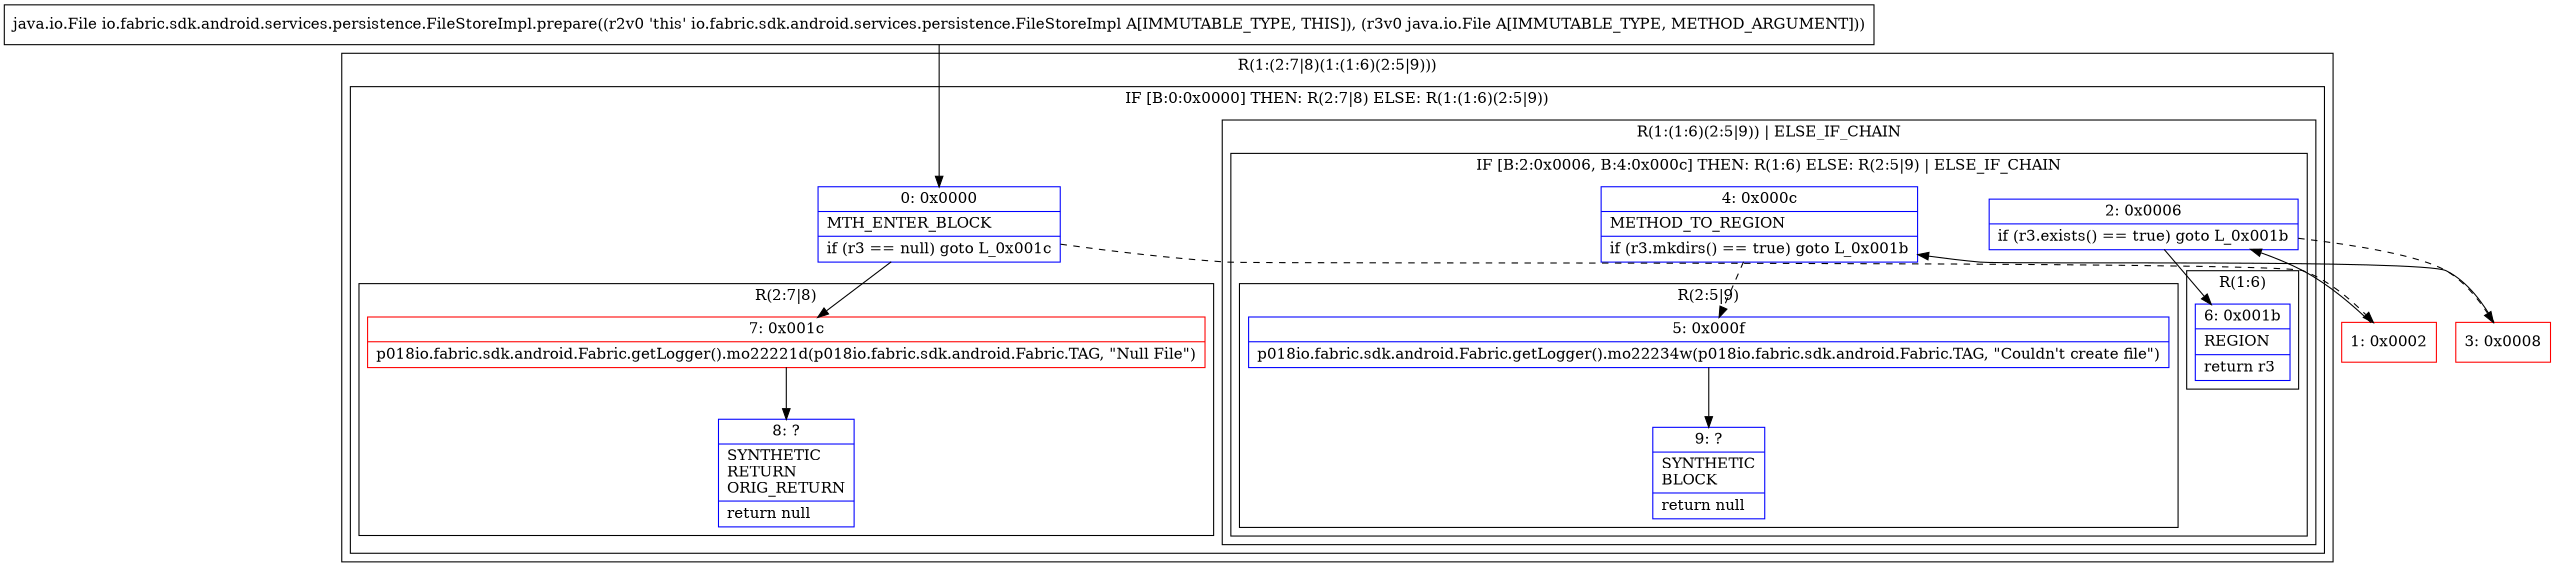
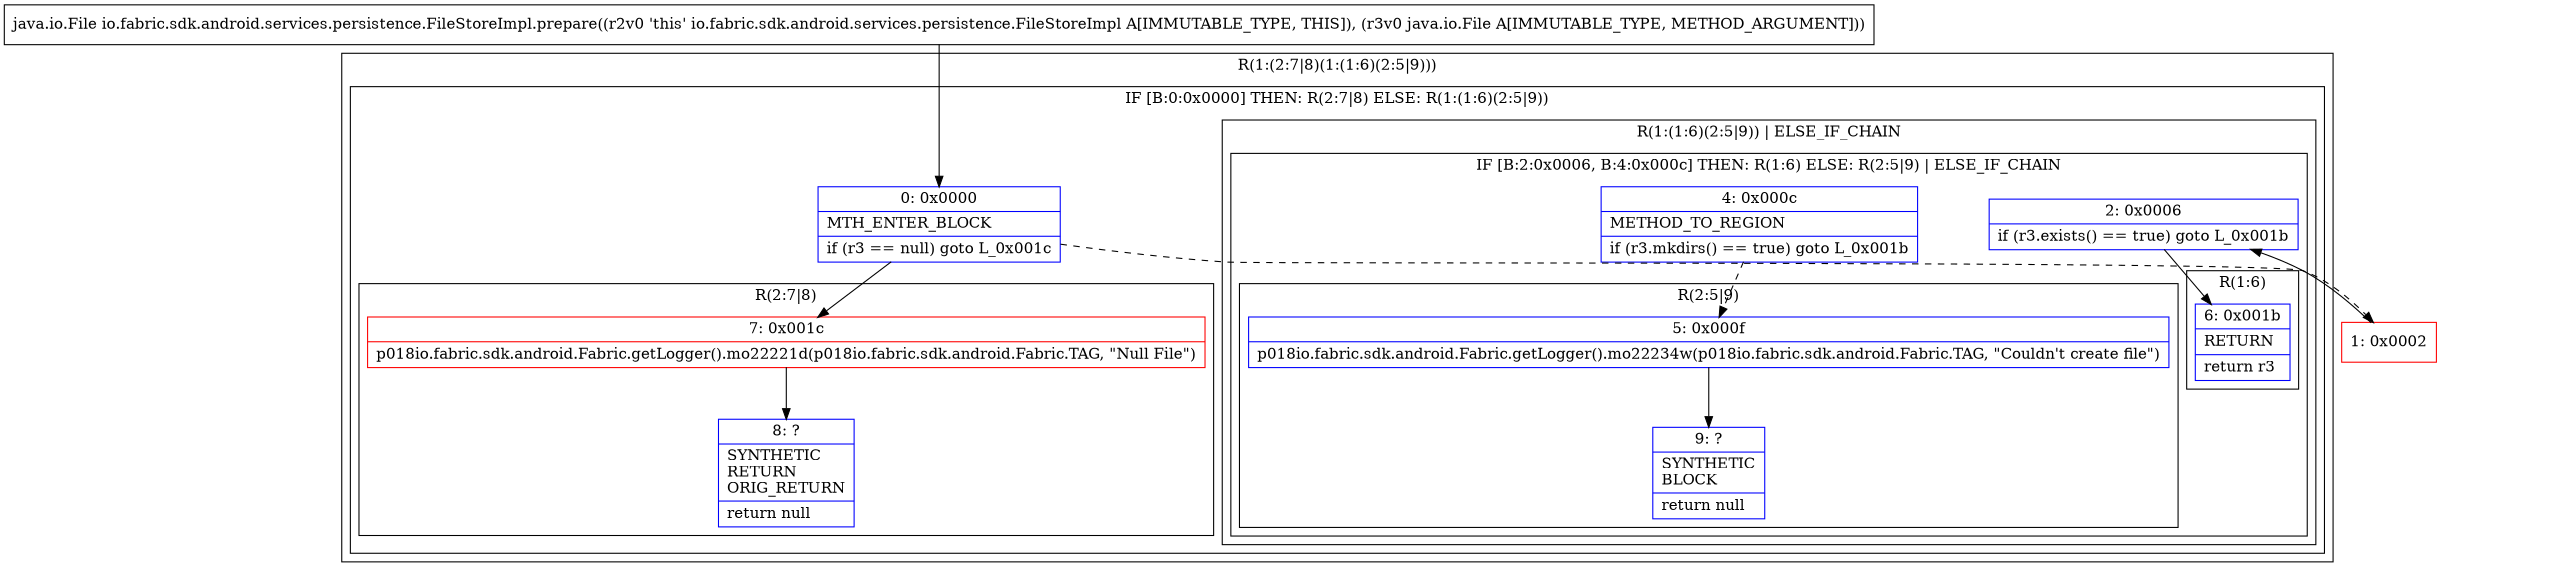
  digraph {
    node [color=blue shape=record]
    n1 [color=red label="{7\:\ 0x001c|p018io.fabric.sdk.android.Fabric.getLogger().mo22221d(p018io.fabric.sdk.android.Fabric.TAG, \"Null File\")\l}"]
    n2 [label="{8\:\ ?|SYNTHETIC\lRETURN\lORIG_RETURN\l|return null\l}"]
-   n3 [label="{6\:\ 0x001b|REGION\l|return r3\l}"]
+   n3 [label="{6\:\ 0x001b|RETURN\l|return r3\l}"]
    n4 [label="{5\:\ 0x000f|p018io.fabric.sdk.android.Fabric.getLogger().mo22234w(p018io.fabric.sdk.android.Fabric.TAG, \"Couldn't create file\")\l}"]
    n5 [label="{9\:\ ?|SYNTHETIC\lBLOCK\l|return null\l}"]
    n6 [label="{2\:\ 0x0006|if (r3.exists() == true) goto L_0x001b\l}"]
    n7 [label="{4\:\ 0x000c|METHOD_TO_REGION\l|if (r3.mkdirs() == true) goto L_0x001b\l}"]
    n8 [label="{0\:\ 0x0000|MTH_ENTER_BLOCK\l|if (r3 == null) goto L_0x001c\l}"]
-   n9 [color=red label="{3\:\ 0x0008}"]
    n10 [color=red label="{1\:\ 0x0002}"]
    n11 [label="{java.io.File io.fabric.sdk.android.services.persistence.FileStoreImpl.prepare((r2v0 'this' io.fabric.sdk.android.services.persistence.FileStoreImpl A[IMMUTABLE_TYPE, THIS]), (r3v0 java.io.File A[IMMUTABLE_TYPE, METHOD_ARGUMENT])) }" color=""]
    subgraph cluster_1 {
      label="R(1:(2:7|8)(1:(1:6)(2:5|9)))"
      subgraph cluster_2 {
        label="IF [B:0:0x0000] THEN: R(2:7|8) ELSE: R(1:(1:6)(2:5|9))"
        n8
        subgraph cluster_3 {
          label="R(2:7|8)"
          n1
          n2
        }
        subgraph cluster_4 {
          label="R(1:(1:6)(2:5|9)) | ELSE_IF_CHAIN\l"
          subgraph cluster_5 {
            label="IF [B:2:0x0006, B:4:0x000c] THEN: R(1:6) ELSE: R(2:5|9) | ELSE_IF_CHAIN\l"
            n6
            n7
            subgraph cluster_6 {
              label="R(1:6)"
              n3
            }
            subgraph cluster_7 {
              label="R(2:5|9)"
              n4
              n5
            }
          }
        }
      }
    }
    n1 -> n2
    n4 -> n5
    n6 -> n3
-   n6 -> n9 [style=dashed]
    n7 -> n4 [style=dashed]
    n8 -> n1
    n8 -> n10 [style=dashed]
-   n9 -> n7
    n10 -> n6
    n11 -> n8
  }
